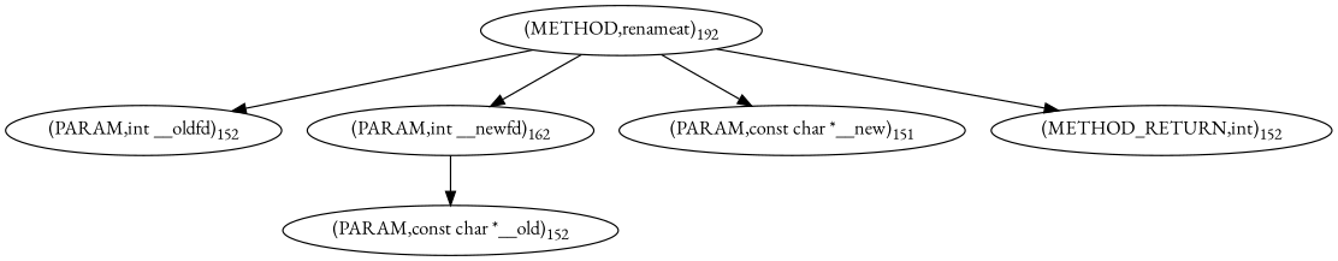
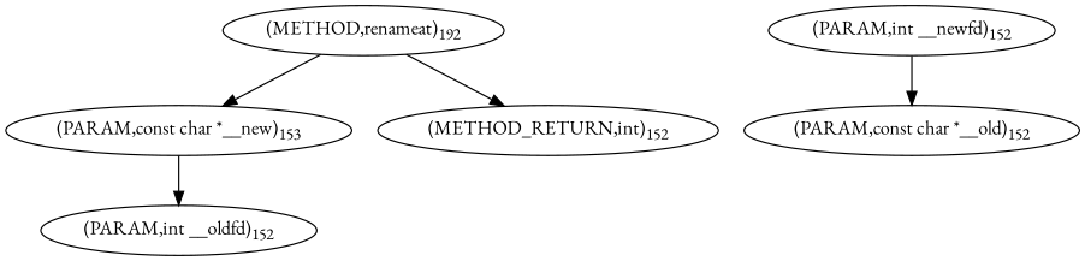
  digraph {
    fontname="EB Garamond"
    node [fontname="EB Garamond"]
    edge [fontname="EB Garamond"]
    n1 [label=<(METHOD,renameat)<SUB>192</SUB>>]
    n2 [label=<(PARAM,int __oldfd)<SUB>152</SUB>>]
-   n3 [label=<(PARAM,int __newfd)<SUB>162</SUB>>]
-   n4 [label=<(PARAM,const char *__new)<SUB>151</SUB>>]
+   n3 [label=<(PARAM,int __newfd)<SUB>152</SUB>>]
+   n4 [label=<(PARAM,const char *__new)<SUB>153</SUB>>]
    n5 [label=<(METHOD_RETURN,int)<SUB>152</SUB>>]
    n6 [label=<(PARAM,const char *__old)<SUB>152</SUB>>]
-   n1 -> n2
-   n1 -> n3
+   n4 -> n2
    n1 -> n4
    n1 -> n5
    n3 -> n6
  }
